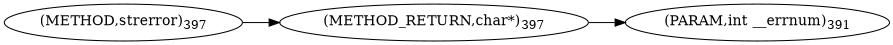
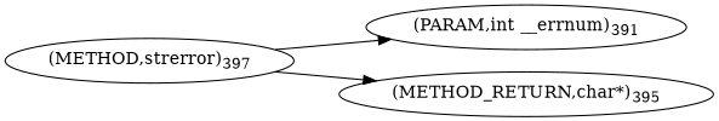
  digraph {
    rankdir=LR
    n1 [label=<(METHOD,strerror)<SUB>397</SUB>>]
    n2 [label=<(PARAM,int __errnum)<SUB>391</SUB>>]
-   n3 [label=<(METHOD_RETURN,char*)<SUB>397</SUB>>]
-   n3 -> n2
+   n3 [label=<(METHOD_RETURN,char*)<SUB>395</SUB>>]
+   n1 -> n2
    n1 -> n3
  }
